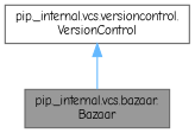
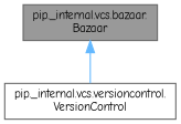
  digraph {
    fontname="Comic Neue"
    node [color=gray40 fontname="Comic Neue" fontsize=10 shape=box style=filled]
    n1 [fillcolor=grey60 fontcolor=black height=0.2 label="pip._internal.vcs.bazaar.\lBazaar" width=0.4]
    n2 [fillcolor=white height=0.2 label="pip._internal.vcs.versioncontrol.\lVersionControl" width=0.4]
-   n2 -> n1 [color=steelblue1 dir=back fontname="Comic Neue" fontsize=10 labelfontname=Helvetica labelfontsize=10 style=solid]
+   n1 -> n2 [color=steelblue1 dir=back fontname="Comic Neue" fontsize=10 labelfontname=Helvetica labelfontsize=10 style=solid]
  }
